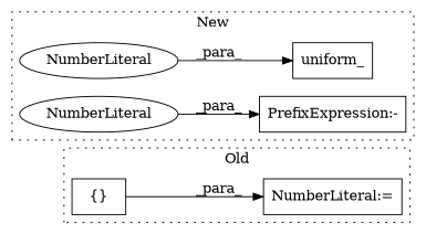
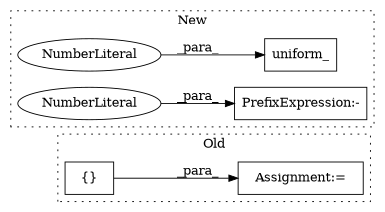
  digraph {
    rankdir=LR
    node [a=34 l=1 shape=box]
    n1 [a=4 l="1,1" label="{}" s="1532,1536"]
-   n2 [a=7 label="NumberLiteral:=" s=1496]
+   n2 [a=7 label="Assignment:=" s=1496]
    n3 [a=32 l="9,1" label=uniform_ s="1515,1528"]
    n4 [label=NumberLiteral s=1527 shape=ellipse]
    n5 [a=38 label="PrefixExpression:-" s=1524]
    n6 [label=NumberLiteral s=1525 shape=ellipse]
    subgraph cluster_1 {
      label=Old
      style=dotted
      n1
      n2
    }
    subgraph cluster_2 {
      label=New
      style=dotted
      n3
      n4
      n5
      n6
    }
    n1 -> n2 [label=_para_]
    n4 -> n3 [label=_para_]
    n6 -> n5 [label=_para_]
  }
